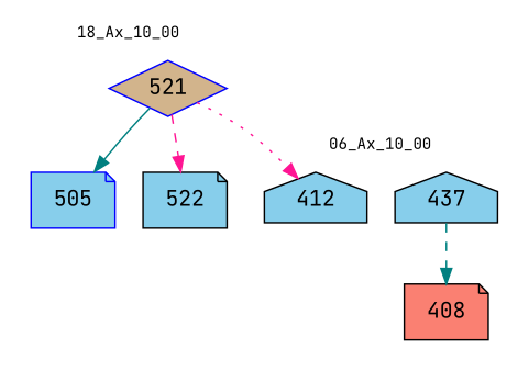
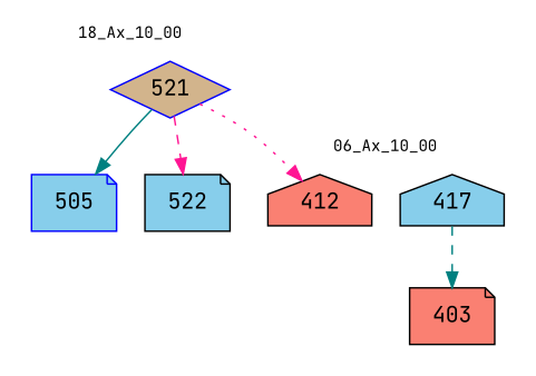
  digraph {
    fontname="JetBrains Mono"
    node [color=black fillcolor=skyblue fontname="JetBrains Mono" shape=note style=filled]
    edge [color=teal fontname="JetBrains Mono" style=dashed]
-   n1 [label=437 shape=house]
-   n2 [fillcolor=salmon label=408]
-   n3 [label=412 shape=house]
+   n1 [label=417 shape=house]
+   n2 [fillcolor=salmon label=403]
+   n3 [fillcolor=salmon label=412 shape=house]
    n4 [color=blue fillcolor=tan label=521 shape=diamond]
    n5 [color=blue label=505]
    n6 [label=522]
    subgraph cluster_1 {
      color=white
      fontsize=10
      label="06_Ax_10_00"
      n1
      n2
      n3
    }
    subgraph cluster_2 {
      color=white
      fontsize=10
      label="18_Ax_10_00"
      n4
      n5
      n6
    }
    n1 -> n2
    n4 -> n3 [color=deeppink style=dotted]
    n4 -> n5 [style=solid]
    n4 -> n6 [color=deeppink]
  }
